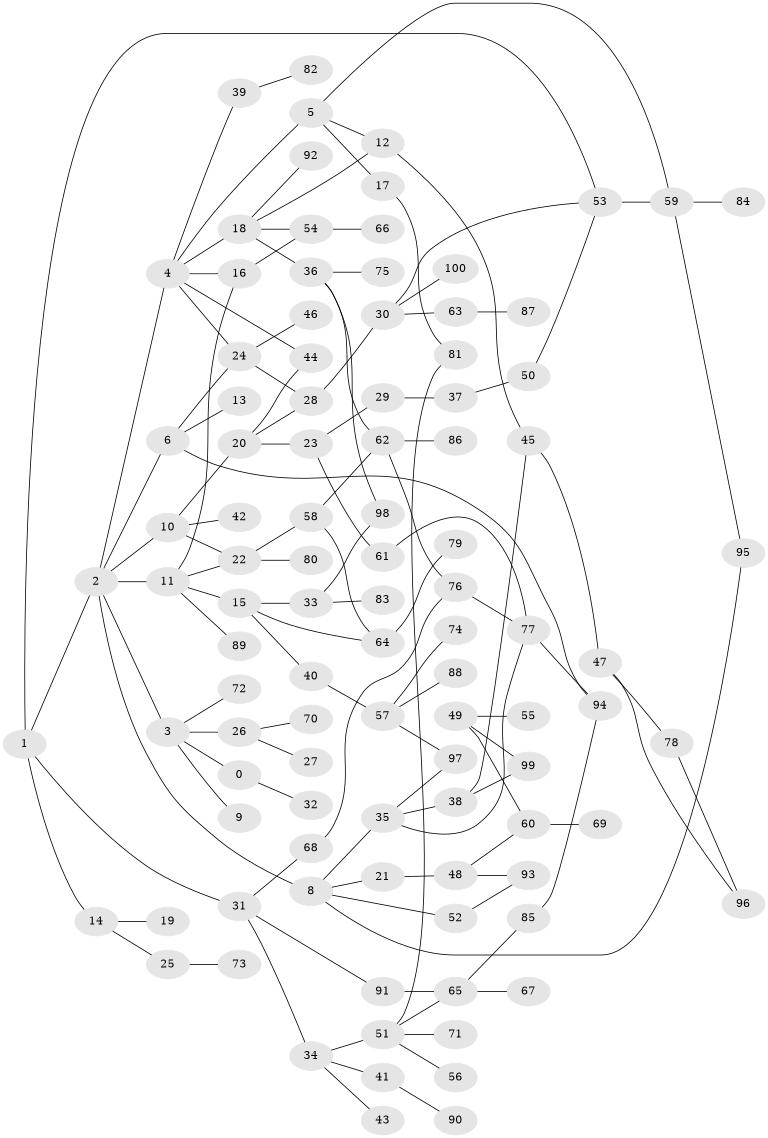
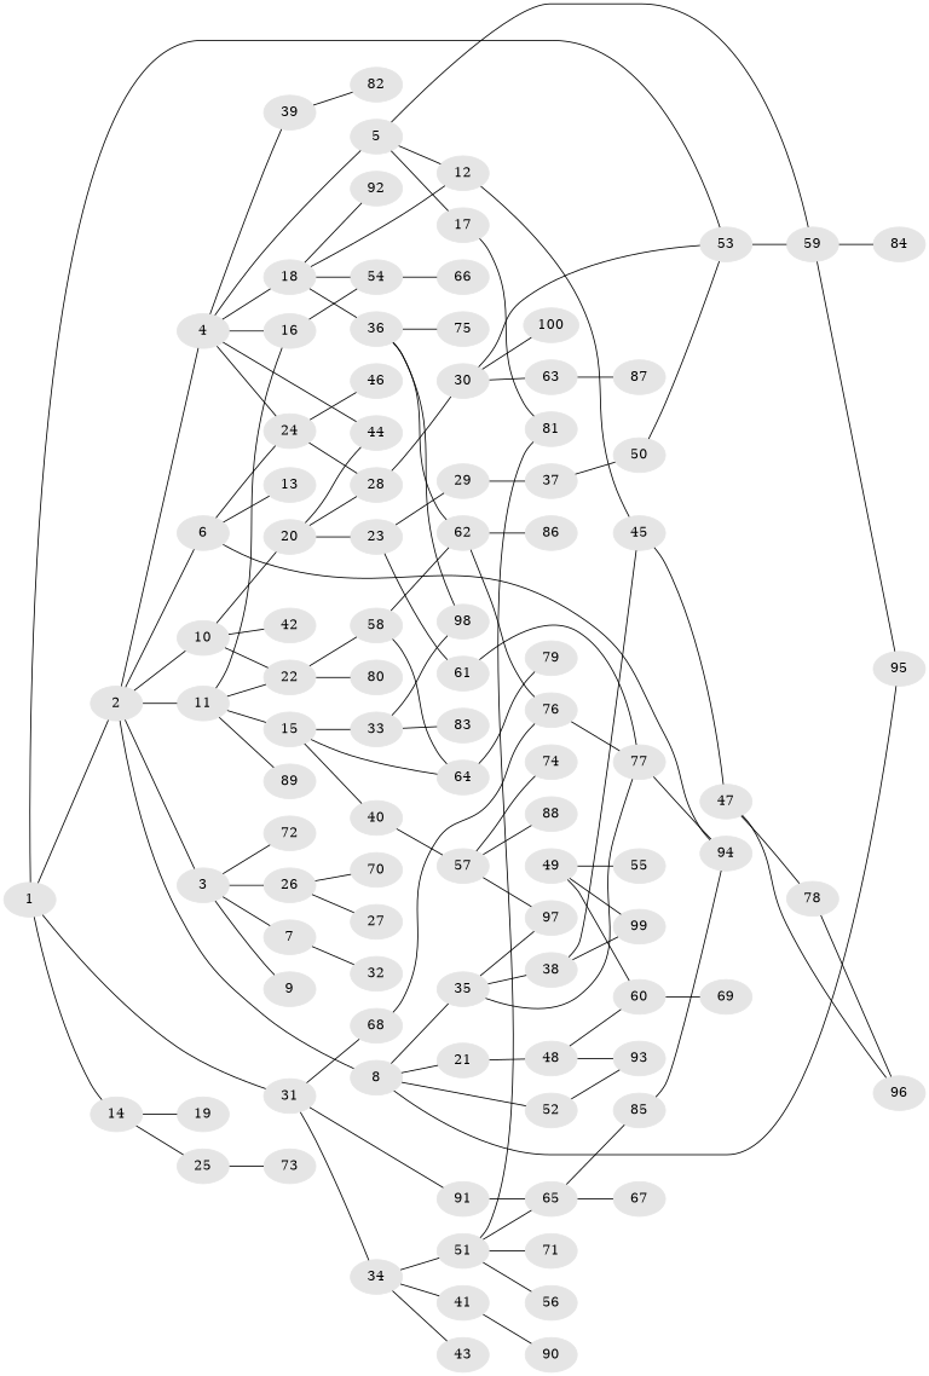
  graph {
    rankdir=LR
    node [color=gray90 style=filled]
    1
    2
    14
    31
    53
    3
    4
    6
    8
    10
    11
    19
    25
    34
    68
    91
    59
-   7 [label=0]
+   7
    9
    26
    72
    5
    16
    18
    24
    39
    44
    13
    94
    21
    35
    52
    95
    20
    22
    42
    15
    89
    32
    27
    70
    12
    17
    54
    36
    92
    28
    46
    82
    45
    81
    84
    48
    38
    77
    97
    93
    23
    58
    80
    33
    40
    64
    47
    73
    83
    98
    57
    79
    66
    62
    75
    49
    99
    60
    55
    29
    61
    30
    37
    63
    100
    50
    87
    41
    43
    51
    76
    65
    90
    56
    71
    67
    85
    86
    74
    88
    78
    96
    69
    1 -- 2
    1 -- 14
    1 -- 31
    1 -- 53
    2 -- 3
    2 -- 4
    2 -- 6
    2 -- 8
    2 -- 10
    2 -- 11
    14 -- 19
    14 -- 25
    31 -- 34
    31 -- 68
    31 -- 91
    53 -- 59
    3 -- 7
    3 -- 9
    3 -- 26
    3 -- 72
    4 -- 5
    4 -- 16
    4 -- 18
    4 -- 24
    4 -- 39
    4 -- 44
    6 -- 24
    6 -- 13
    6 -- 94
    8 -- 21
    8 -- 35
    8 -- 52
    8 -- 95
    10 -- 20
    10 -- 22
    10 -- 42
    11 -- 16
    11 -- 22
    11 -- 15
    11 -- 89
    25 -- 73
    34 -- 41
    34 -- 43
    34 -- 51
    68 -- 76
    91 -- 65
    59 -- 95
    59 -- 84
    7 -- 32
    26 -- 27
    26 -- 70
    5 -- 59
    5 -- 12
    5 -- 17
    16 -- 54
    18 -- 12
    18 -- 54
    18 -- 36
    18 -- 92
    24 -- 28
    24 -- 46
    39 -- 82
    21 -- 48
    35 -- 38
    35 -- 77
    35 -- 97
    52 -- 93
    20 -- 44
    20 -- 28
    20 -- 23
    22 -- 58
    22 -- 80
    15 -- 33
    15 -- 40
    15 -- 64
    12 -- 45
    17 -- 81
    54 -- 66
    36 -- 98
    36 -- 62
    36 -- 75
    28 -- 30
    45 -- 47
    48 -- 93
    48 -- 60
    38 -- 45
    38 -- 99
    77 -- 94
    23 -- 29
    23 -- 61
    58 -- 64
    58 -- 62
    33 -- 83
    33 -- 98
    40 -- 57
    64 -- 79
    47 -- 78
    47 -- 96
    57 -- 97
    57 -- 74
    57 -- 88
    62 -- 76
    62 -- 86
    49 -- 99
    49 -- 60
    49 -- 55
    60 -- 69
    29 -- 37
    61 -- 77
    30 -- 53
    30 -- 63
    30 -- 100
    37 -- 50
    63 -- 87
    50 -- 53
    41 -- 90
    51 -- 81
    51 -- 65
    51 -- 56
    51 -- 71
    76 -- 77
    65 -- 67
    65 -- 85
    85 -- 94
    78 -- 96
  }
